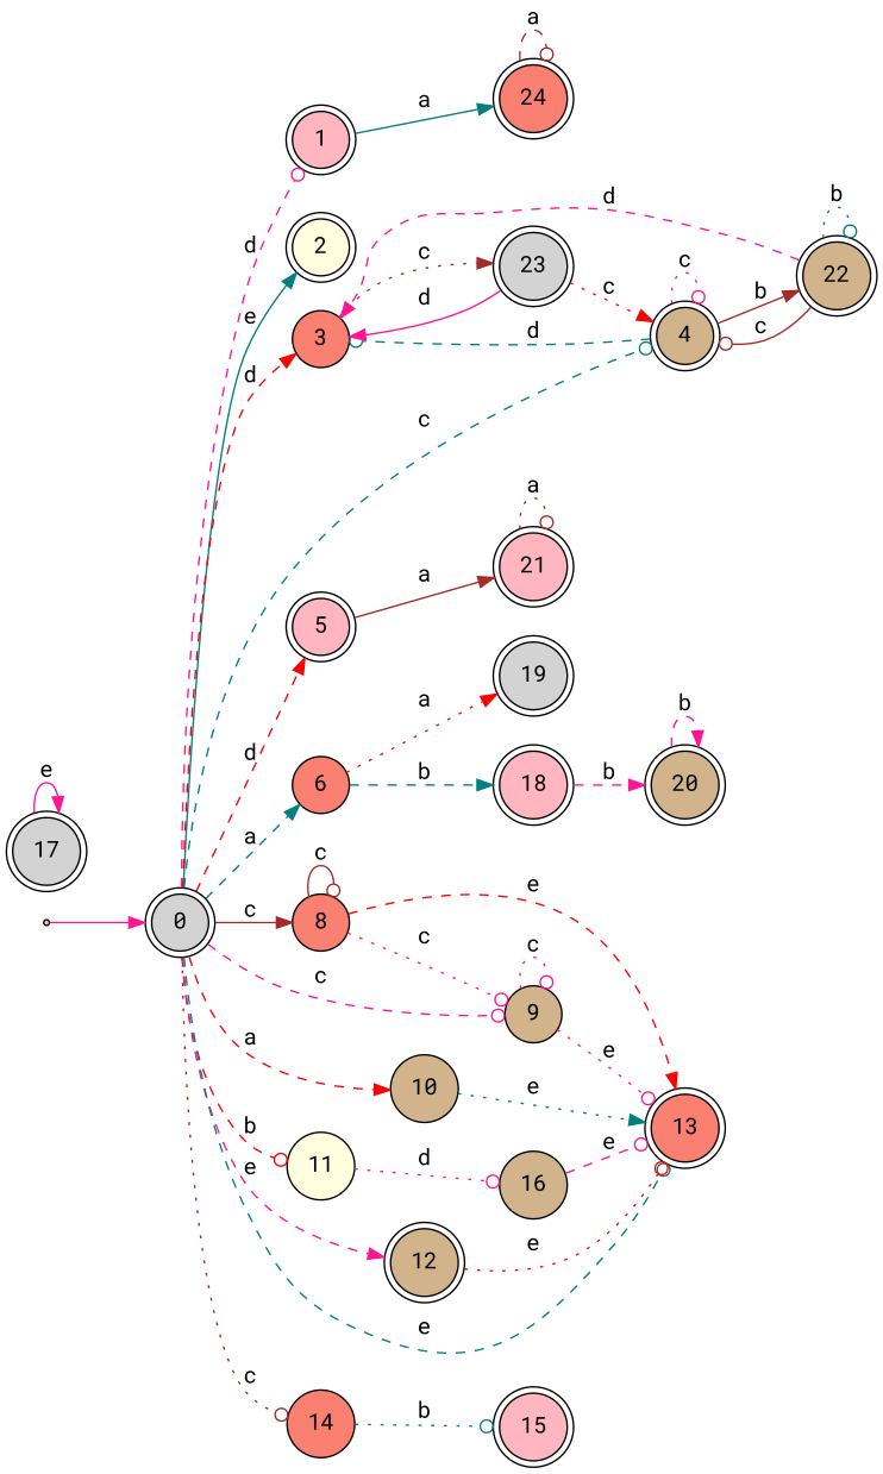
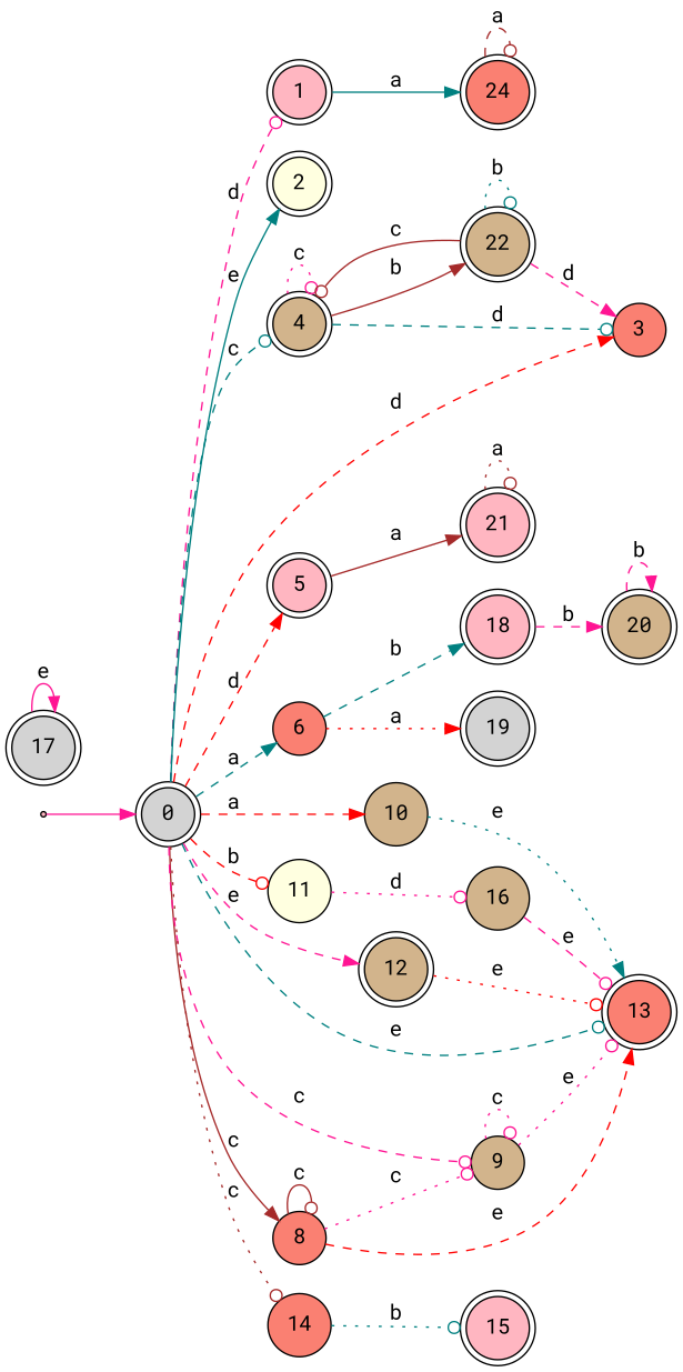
  digraph {
    fontname="Roboto Mono"
    rankdir=LR
    node [fillcolor=tan fontname="Roboto Mono" shape=doublecircle style=filled]
    edge [arrowhead=normal color=deeppink fontname="Roboto Mono" style=dashed]
    dummy0 [fillcolor=lightpink shape=point]
    0 [fillcolor=lightgrey]
    1 [fillcolor=lightpink]
    2 [fillcolor=lightyellow]
    3 [fillcolor=salmon shape=circle]
    4
    5 [fillcolor=lightpink]
    6 [fillcolor=salmon shape=circle]
    8 [fillcolor=salmon shape=circle]
    9 [shape=circle]
    10 [shape=circle]
    11 [fillcolor=lightyellow shape=circle]
    12
    13 [fillcolor=salmon]
    14 [fillcolor=salmon shape=circle]
    24 [fillcolor=salmon]
-   23 [fillcolor=lightgrey]
    22
    21 [fillcolor=lightpink]
    18 [fillcolor=lightpink]
    19 [fillcolor=lightgrey]
    16 [shape=circle]
    15 [fillcolor=lightpink]
    20
    17 [fillcolor=lightgrey]
    dummy0 -> 0 [style=solid]
    0 -> 1 [arrowhead=odot label=d]
    0 -> 2 [color=teal label=e style=solid]
    0 -> 3 [color=red label=d]
    0 -> 4 [arrowhead=odot color=teal label=c]
    0 -> 5 [color=red label=d]
    0 -> 6 [color=teal label=a]
    0 -> 8 [color=brown label=c style=solid]
    0 -> 9 [arrowhead=odot label=c]
    0 -> 10 [color=red label=a]
    0 -> 11 [arrowhead=odot color=red label=b]
    0 -> 12 [label=e]
    0 -> 13 [arrowhead=odot color=teal label=e]
    0 -> 14 [arrowhead=odot color=brown label=c style=dotted]
    1 -> 24 [color=teal label=a style=solid]
-   3 -> 23 [color=brown label=c style=dotted]
    4 -> 3 [arrowhead=odot color=teal label=d]
    4 -> 4 [arrowhead=odot label=c style=dotted]
    4 -> 22 [color=brown label=b style=solid]
    5 -> 21 [color=brown label=a style=solid]
    6 -> 18 [color=teal label=b]
    6 -> 19 [color=red label=a style=dotted]
    8 -> 8 [arrowhead=odot color=brown label=c style=solid]
    8 -> 9 [arrowhead=odot label=c style=dotted]
    8 -> 13 [color=red label=e]
    9 -> 9 [arrowhead=odot label=c style=dotted]
    9 -> 13 [arrowhead=odot label=e style=dotted]
    10 -> 13 [color=teal label=e style=dotted]
    11 -> 16 [arrowhead=odot label=d style=dotted]
    12 -> 13 [arrowhead=odot color=red label=e style=dotted]
    14 -> 15 [arrowhead=odot color=teal label=b style=dotted]
    24 -> 24 [arrowhead=odot color=brown label=a]
-   23 -> 3 [label=d style=solid]
-   23 -> 4 [color=red label=c style=dotted]
    22 -> 3 [label=d]
    22 -> 4 [arrowhead=odot color=brown label=c style=solid]
    22 -> 22 [arrowhead=odot color=teal label=b style=dotted]
    21 -> 21 [arrowhead=odot color=brown label=a style=dotted]
    18 -> 20 [label=b]
    16 -> 13 [arrowhead=odot label=e]
    20 -> 20 [label=b]
    17 -> 17 [label=e style=solid]
  }
